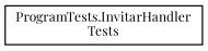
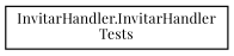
  digraph {
    rankdir=TB
    fontname="Playfair Display"
-   n1 [color=black fillcolor=white fontname="Playfair Display" fontsize=10 height=0.2 label="ProgramTests.InvitarHandler\lTests" shape=record style=filled width=0.4]
+   n1 [color=black fillcolor=white fontname="Playfair Display" fontsize=10 height=0.2 label="InvitarHandler.InvitarHandler\lTests" shape=record style=filled width=0.4]
  }
